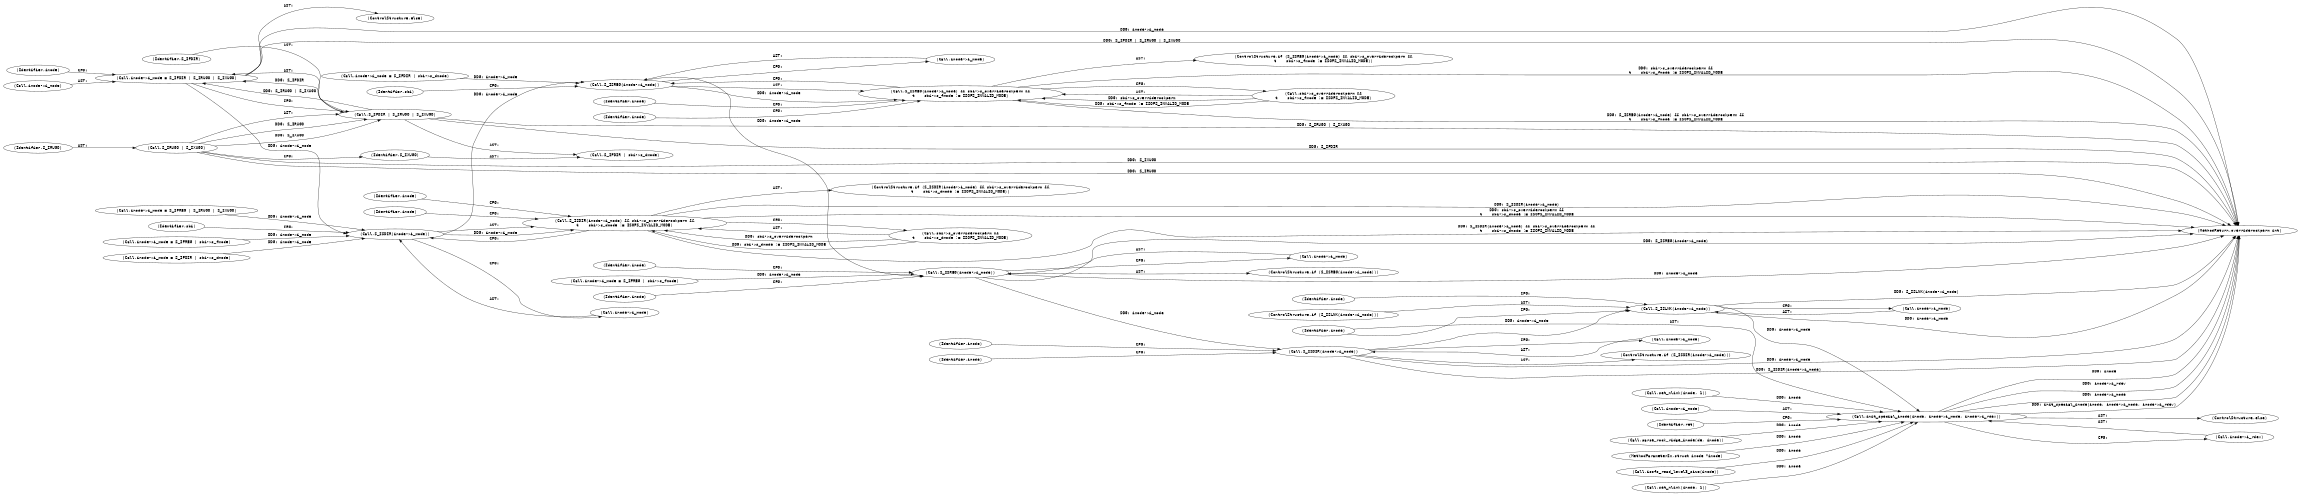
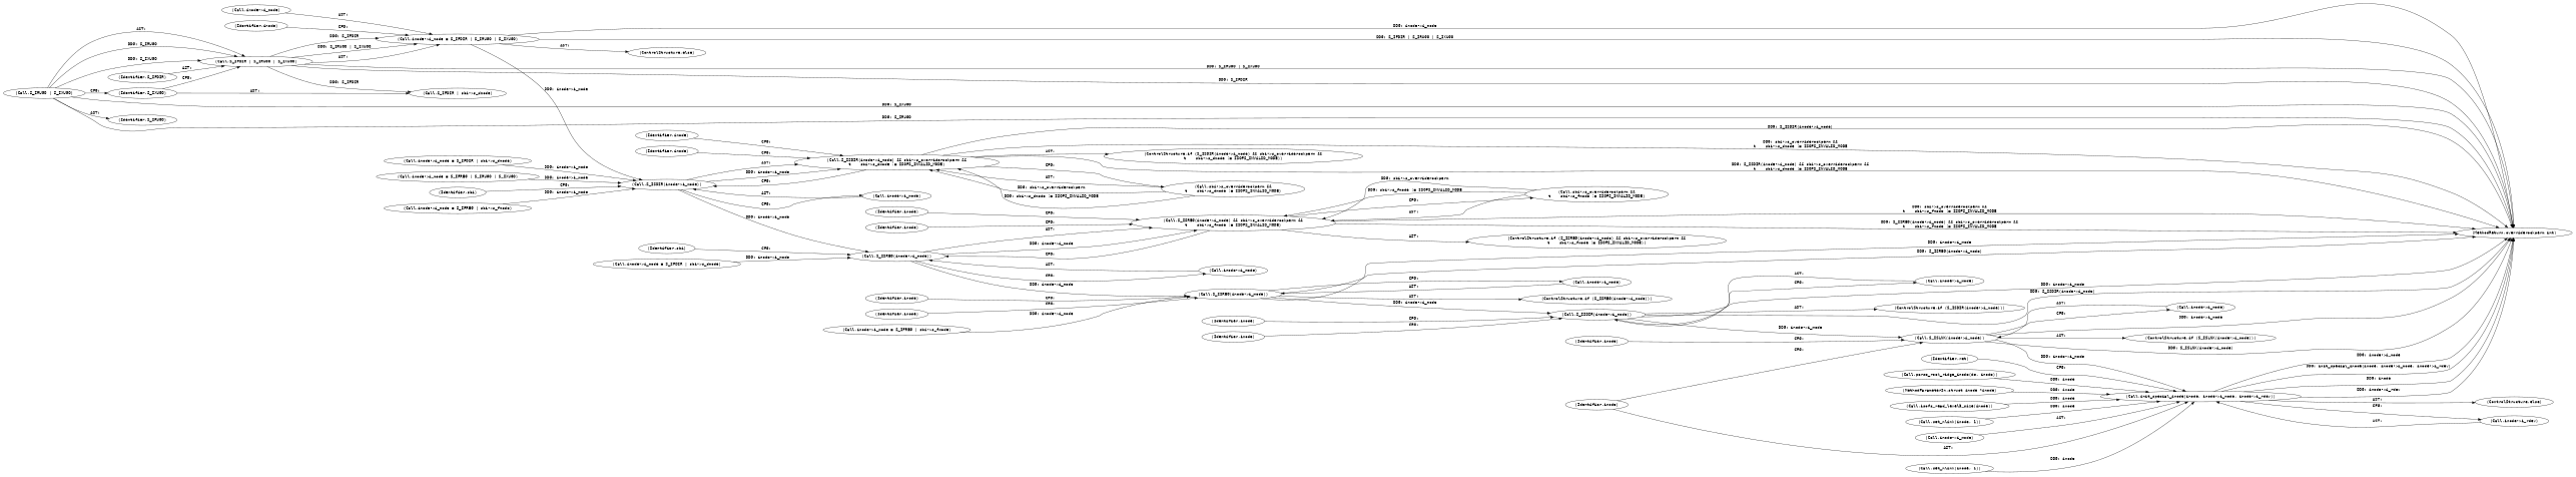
  digraph {
    fontname="DejaVu Sans Mono"
    rankdir=LR
    node [fontname="DejaVu Sans Mono"]
    edge [fontname="DejaVu Sans Mono"]
    n1 [label="(Call,inode->i_mode = S_IFDIR | S_IRUGO | S_IXUGO)"]
    n2 [label="(Call,S_IFDIR | S_IRUGO | S_IXUGO)"]
    n3 [label="(Call,S_ISDIR(inode->i_mode))"]
    n4 [label="(ControlStructure,else)"]
    n5 [label="(MethodReturn,overriderockperm int)"]
    n6 [label="(Call,S_IFDIR | sbi->s_dmode)"]
    n7 [label="(Call,S_ISDIR(inode->i_mode) && sbi->s_overriderockperm &&\n\t    sbi->s_dmode != ISOFS_INVALID_MODE)"]
    n8 [label="(Call,S_ISREG(inode->i_mode))"]
    n9 [label="(Call,inode->i_mode)"]
    n10 [label="(Call,S_IRUGO | S_IXUGO)"]
    n11 [label="(Identifier,S_IXUGO)"]
    n12 [label="(Call,sbi->s_overriderockperm &&\n\t    sbi->s_dmode != ISOFS_INVALID_MODE)"]
    n13 [label="(ControlStructure,if (S_ISDIR(inode->i_mode) && sbi->s_overriderockperm &&\n\t    sbi->s_dmode != ISOFS_INVALID_MODE))"]
    n14 [label="(Call,S_ISREG(inode->i_mode) && sbi->s_overriderockperm &&\n\t    sbi->s_fmode != ISOFS_INVALID_MODE)"]
    n15 [label="(Call,S_ISREG(inode->i_mode))"]
    n16 [label="(Call,inode->i_mode)"]
    n17 [label="(ControlStructure,if (S_ISREG(inode->i_mode) && sbi->s_overriderockperm &&\n\t    sbi->s_fmode != ISOFS_INVALID_MODE))"]
    n18 [label="(Call,sbi->s_overriderockperm &&\n\t    sbi->s_fmode != ISOFS_INVALID_MODE)"]
    n19 [label="(Call,S_ISDIR(inode->i_mode))"]
    n20 [label="(Call,inode->i_mode)"]
    n21 [label="(ControlStructure,if (S_ISREG(inode->i_mode)))"]
    n22 [label="(Call,S_ISLNK(inode->i_mode))"]
    n23 [label="(Call,inode->i_mode)"]
    n24 [label="(ControlStructure,if (S_ISDIR(inode->i_mode)))"]
    n25 [label="(Call,init_special_inode(inode, inode->i_mode, inode->i_rdev))"]
    n26 [label="(Call,inode->i_mode)"]
    n27 [label="(ControlStructure,if (S_ISLNK(inode->i_mode)))"]
    n28 [label="(ControlStructure,else)"]
    n29 [label="(Call,inode->i_rdev)"]
    n30 [label="(Identifier,ret)"]
    n31 [label="(Call,inode->i_mode = S_IFDIR | sbi->s_dmode)"]
    n32 [label="(Identifier,inode)"]
    n33 [label="(Call,inode->i_mode = S_IFREG | sbi->s_fmode)"]
    n34 [label="(Call,parse_rock_ridge_inode(de, inode))"]
    n35 [label="(Identifier,S_IRUGO)"]
    n36 [label="(MethodParameterIn,struct inode *inode)"]
    n37 [label="(Call,isofs_read_level3_size(inode))"]
    n38 [label="(Identifier,inode)"]
    n39 [label="(Identifier,inode)"]
    n40 [label="(Call,set_nlink(inode, 1))"]
    n41 [label="(Call,inode->i_mode)"]
    n42 [label="(Call,inode->i_mode = S_IFDIR | sbi->s_dmode)"]
    n43 [label="(Identifier,inode)"]
    n44 [label="(Identifier,inode)"]
    n45 [label="(Identifier,inode)"]
    n46 [label="(Call,inode->i_mode = S_IFREG | S_IRUGO | S_IXUGO)"]
    n47 [label="(Call,set_nlink(inode, 1))"]
    n48 [label="(Identifier,inode)"]
    n49 [label="(Identifier,inode)"]
    n50 [label="(Identifier,sbi)"]
    n51 [label="(Identifier,inode)"]
    n52 [label="(Identifier,sbi)"]
    n53 [label="(Identifier,inode)"]
    n54 [label="(Identifier,S_IFDIR)"]
    n55 [label="(Call,inode->i_mode)"]
    n56 [label="(Identifier,inode)"]
    n57 [label="(Call,inode->i_mode = S_IFREG | sbi->s_fmode)"]
-   n1 -> n2 [label="CFG: "]
+   n11 -> n2 [label="CFG: "]
    n1 -> n3 [label="DDG: inode->i_mode"]
    n1 -> n4 [label="AST: "]
    n1 -> n5 [label="DDG: inode->i_mode"]
    n1 -> n5 [label="DDG: S_IFDIR | S_IRUGO | S_IXUGO"]
    n2 -> n1 [label="AST: "]
    n2 -> n1 [label="DDG: S_IFDIR"]
    n2 -> n1 [label="DDG: S_IRUGO | S_IXUGO"]
    n2 -> n5 [label="DDG: S_IRUGO | S_IXUGO"]
    n2 -> n5 [label="DDG: S_IFDIR"]
-   n2 -> n6 [label="AST: "]
+   n2 -> n6 [label="DDG: S_IFDIR"]
    n3 -> n7 [label="AST: "]
    n3 -> n7 [label="DDG: inode->i_mode"]
    n3 -> n8 [label="DDG: inode->i_mode"]
    n3 -> n9 [label="CFG: "]
    n7 -> n3 [label="CFG: "]
    n7 -> n5 [label="DDG: S_ISDIR(inode->i_mode) && sbi->s_overriderockperm &&\n\t    sbi->s_dmode != ISOFS_INVALID_MODE"]
    n7 -> n5 [label="DDG: S_ISDIR(inode->i_mode)"]
    n7 -> n5 [label="DDG: sbi->s_overriderockperm &&\n\t    sbi->s_dmode != ISOFS_INVALID_MODE"]
    n7 -> n12 [label="CFG: "]
    n7 -> n13 [label="AST: "]
    n8 -> n14 [label="AST: "]
    n8 -> n14 [label="DDG: inode->i_mode"]
    n8 -> n15 [label="DDG: inode->i_mode"]
    n8 -> n16 [label="CFG: "]
    n9 -> n3 [label="AST: "]
    n10 -> n2 [label="AST: "]
    n10 -> n2 [label="DDG: S_IRUGO"]
    n10 -> n2 [label="DDG: S_IXUGO"]
    n10 -> n5 [label="DDG: S_IXUGO"]
    n10 -> n5 [label="DDG: S_IRUGO"]
    n10 -> n11 [label="CFG: "]
    n11 -> n6 [label="AST: "]
    n12 -> n7 [label="AST: "]
    n12 -> n7 [label="DDG: sbi->s_overriderockperm"]
    n12 -> n7 [label="DDG: sbi->s_dmode != ISOFS_INVALID_MODE"]
    n14 -> n5 [label="DDG: sbi->s_overriderockperm &&\n\t    sbi->s_fmode != ISOFS_INVALID_MODE"]
    n14 -> n5 [label="DDG: S_ISREG(inode->i_mode) && sbi->s_overriderockperm &&\n\t    sbi->s_fmode != ISOFS_INVALID_MODE"]
    n14 -> n8 [label="CFG: "]
    n14 -> n17 [label="AST: "]
    n14 -> n18 [label="CFG: "]
    n15 -> n5 [label="DDG: inode->i_mode"]
    n15 -> n5 [label="DDG: S_ISREG(inode->i_mode)"]
    n15 -> n19 [label="DDG: inode->i_mode"]
    n15 -> n20 [label="CFG: "]
    n15 -> n21 [label="AST: "]
    n16 -> n8 [label="AST: "]
    n18 -> n14 [label="AST: "]
    n18 -> n14 [label="DDG: sbi->s_overriderockperm"]
    n18 -> n14 [label="DDG: sbi->s_fmode != ISOFS_INVALID_MODE"]
    n19 -> n5 [label="DDG: S_ISDIR(inode->i_mode)"]
    n19 -> n5 [label="DDG: inode->i_mode"]
    n19 -> n22 [label="DDG: inode->i_mode"]
    n19 -> n23 [label="CFG: "]
    n19 -> n24 [label="AST: "]
    n20 -> n15 [label="AST: "]
    n22 -> n5 [label="DDG: S_ISLNK(inode->i_mode)"]
    n22 -> n5 [label="DDG: inode->i_mode"]
    n22 -> n25 [label="DDG: inode->i_mode"]
    n22 -> n26 [label="CFG: "]
-   n27 -> n22 [label="AST: "]
+   n22 -> n27 [label="AST: "]
    n23 -> n19 [label="AST: "]
    n25 -> n5 [label="DDG: init_special_inode(inode, inode->i_mode, inode->i_rdev)"]
    n25 -> n5 [label="DDG: inode"]
    n25 -> n5 [label="DDG: inode->i_rdev"]
    n25 -> n5 [label="DDG: inode->i_mode"]
    n25 -> n28 [label="AST: "]
    n25 -> n29 [label="CFG: "]
    n26 -> n22 [label="AST: "]
    n29 -> n25 [label="AST: "]
    n30 -> n25 [label="CFG: "]
    n31 -> n8 [label="DDG: inode->i_mode"]
    n32 -> n7 [label="CFG: "]
    n33 -> n3 [label="DDG: inode->i_mode"]
    n34 -> n25 [label="DDG: inode"]
-   n35 -> n10 [label="AST: "]
+   n10 -> n35 [label="AST: "]
    n36 -> n25 [label="DDG: inode"]
    n37 -> n25 [label="DDG: inode"]
    n38 -> n19 [label="CFG: "]
    n39 -> n14 [label="CFG: "]
    n40 -> n25 [label="DDG: inode"]
    n41 -> n25 [label="AST: "]
    n42 -> n3 [label="DDG: inode->i_mode"]
    n43 -> n22 [label="CFG: "]
    n43 -> n25 [label="AST: "]
    n44 -> n14 [label="CFG: "]
    n45 -> n19 [label="CFG: "]
    n46 -> n3 [label="DDG: inode->i_mode"]
    n47 -> n25 [label="DDG: inode"]
    n48 -> n15 [label="CFG: "]
    n49 -> n22 [label="CFG: "]
    n50 -> n3 [label="CFG: "]
    n51 -> n7 [label="CFG: "]
    n52 -> n8 [label="CFG: "]
    n53 -> n1 [label="CFG: "]
    n54 -> n2 [label="AST: "]
    n55 -> n1 [label="AST: "]
    n56 -> n15 [label="CFG: "]
    n57 -> n15 [label="DDG: inode->i_mode"]
  }
